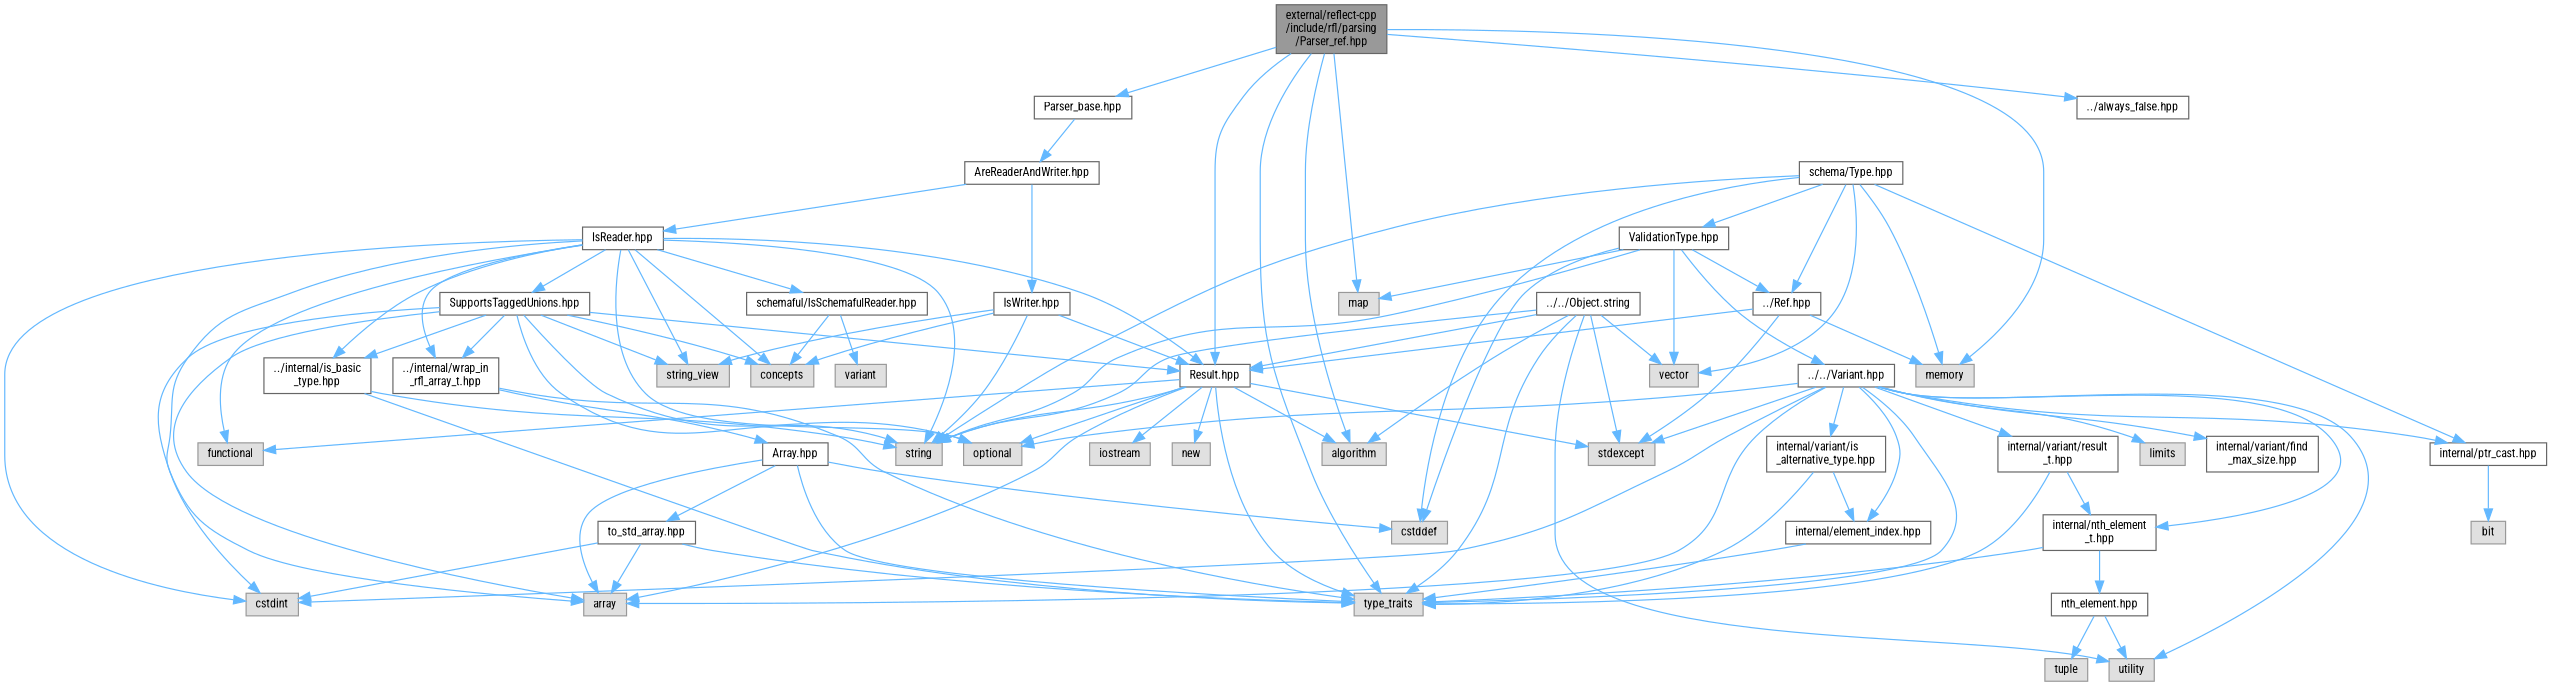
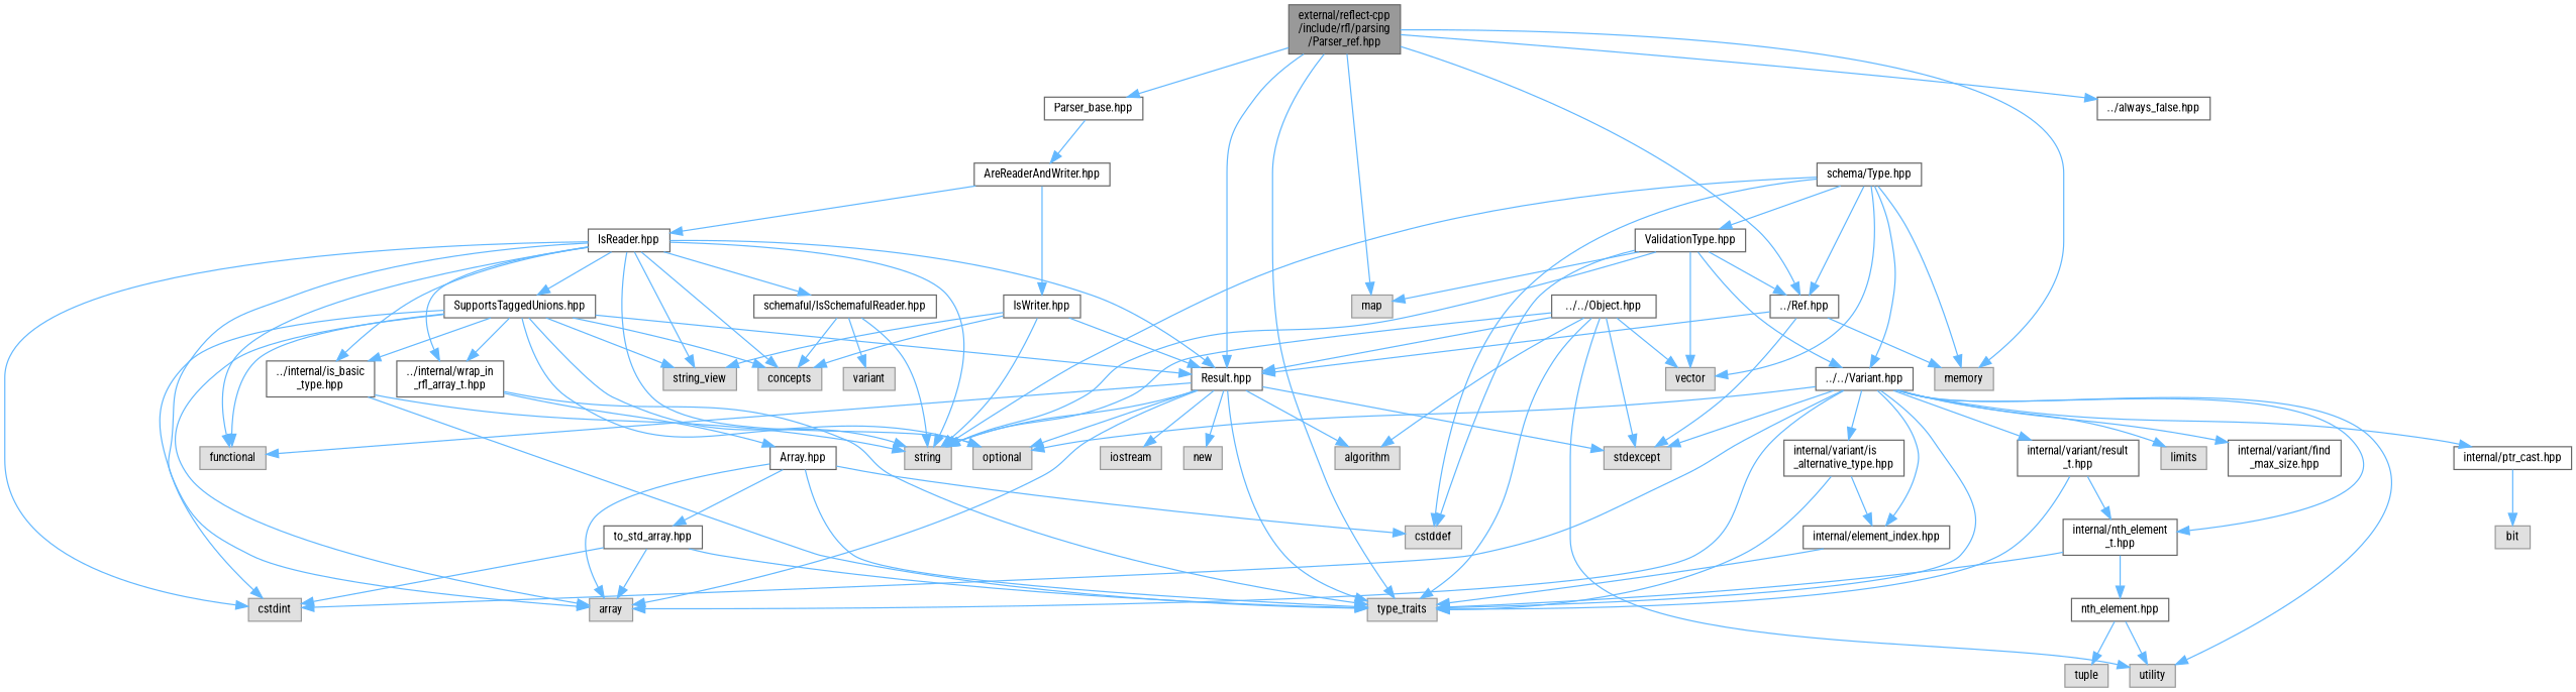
  digraph {
    fontname="Roboto Condensed"
    node [color=grey40 fillcolor=white fontname="Roboto Condensed" fontsize=10 shape=box style=filled]
    edge [color=steelblue1 fontname="Roboto Condensed" fontsize=10 labelfontname=Helvetica labelfontsize=10 style=solid]
    n1 [color=gray40 fillcolor=grey60 fontcolor=black height=0.2 label="external/reflect-cpp\l/include/rfl/parsing\l/Parser_ref.hpp" width=0.4]
    n2 [color=grey60 fillcolor="#E0E0E0" height=0.2 label=map width=0.4]
    n3 [color=grey60 fillcolor="#E0E0E0" height=0.2 label=type_traits width=0.4]
    n4 [height=0.2 label="../Ref.hpp" width=0.4]
    n5 [height=0.2 label="Result.hpp" width=0.4]
    n6 [height=0.2 label="../always_false.hpp" width=0.4]
    n7 [height=0.2 label="Parser_base.hpp" width=0.4]
    n8 [color=grey60 fillcolor="#E0E0E0" height=0.2 label=memory width=0.4]
    n9 [color=grey60 fillcolor="#E0E0E0" height=0.2 label=stdexcept width=0.4]
    n10 [color=grey60 fillcolor="#E0E0E0" height=0.2 label=algorithm width=0.4]
    n11 [color=grey60 fillcolor="#E0E0E0" height=0.2 label=array width=0.4]
    n12 [color=grey60 fillcolor="#E0E0E0" height=0.2 label=functional width=0.4]
    n13 [color=grey60 fillcolor="#E0E0E0" height=0.2 label=iostream width=0.4]
    n14 [color=grey60 fillcolor="#E0E0E0" height=0.2 label=new width=0.4]
    n15 [color=grey60 fillcolor="#E0E0E0" height=0.2 label=optional width=0.4]
    n16 [color=grey60 fillcolor="#E0E0E0" height=0.2 label=string width=0.4]
    n17 [height=0.2 label="AreReaderAndWriter.hpp" width=0.4]
    n18 [height=0.2 label="schema/Type.hpp" width=0.4]
    n19 [color=grey60 fillcolor="#E0E0E0" height=0.2 label=cstddef width=0.4]
    n20 [color=grey60 fillcolor="#E0E0E0" height=0.2 label=vector width=0.4]
    n21 [height=0.2 label="../../Variant.hpp" width=0.4]
    n22 [height=0.2 label="ValidationType.hpp" width=0.4]
    n23 [height=0.2 label="IsReader.hpp" width=0.4]
    n24 [height=0.2 label="IsWriter.hpp" width=0.4]
    n25 [color=grey60 fillcolor="#E0E0E0" height=0.2 label=concepts width=0.4]
    n26 [color=grey60 fillcolor="#E0E0E0" height=0.2 label=cstdint width=0.4]
    n27 [color=grey60 fillcolor="#E0E0E0" height=0.2 label=string_view width=0.4]
    n28 [height=0.2 label="../internal/is_basic\l_type.hpp" width=0.4]
    n29 [height=0.2 label="../internal/wrap_in\l_rfl_array_t.hpp" width=0.4]
    n30 [height=0.2 label="SupportsTaggedUnions.hpp" width=0.4]
    n31 [height=0.2 label="schemaful/IsSchemafulReader.hpp" width=0.4]
    n32 [height=0.2 label="Array.hpp" width=0.4]
    n33 [color=grey60 fillcolor="#E0E0E0" height=0.2 label=variant width=0.4]
    n34 [height=0.2 label="to_std_array.hpp" width=0.4]
-   n35 [height=0.2 label="../../Object.string" width=0.4]
+   n35 [height=0.2 label="../../Object.hpp" width=0.4]
    n36 [color=grey60 fillcolor="#E0E0E0" height=0.2 label=utility width=0.4]
    n37 [color=grey60 fillcolor="#E0E0E0" height=0.2 label=limits width=0.4]
    n38 [height=0.2 label="internal/element_index.hpp" width=0.4]
    n39 [height=0.2 label="internal/nth_element\l_t.hpp" width=0.4]
    n40 [height=0.2 label="internal/variant/find\l_max_size.hpp" width=0.4]
    n41 [height=0.2 label="internal/variant/is\l_alternative_type.hpp" width=0.4]
    n42 [height=0.2 label="internal/variant/result\l_t.hpp" width=0.4]
    n43 [height=0.2 label="internal/ptr_cast.hpp" width=0.4]
    n44 [height=0.2 label="nth_element.hpp" width=0.4]
    n45 [color=grey60 fillcolor="#E0E0E0" height=0.2 label=bit width=0.4]
    n46 [color=grey60 fillcolor="#E0E0E0" height=0.2 label=tuple width=0.4]
    n1 -> n2
    n1 -> n3
-   n1 -> n10
+   n1 -> n4
    n1 -> n5
    n1 -> n6
    n1 -> n7
    n1 -> n8
    n4 -> n5
    n4 -> n8
    n4 -> n9
    n5 -> n3
    n5 -> n9
    n5 -> n10
    n5 -> n11
    n5 -> n12
    n5 -> n13
    n5 -> n14
    n5 -> n15
    n5 -> n16
    n7 -> n17
    n17 -> n23
    n17 -> n24
    n18 -> n4
    n18 -> n8
    n18 -> n16
    n18 -> n19
    n18 -> n20
-   n18 -> n43
+   n18 -> n21
    n18 -> n22
    n21 -> n3
    n21 -> n9
    n21 -> n11
    n21 -> n15
    n21 -> n26
    n21 -> n36
    n21 -> n37
    n21 -> n38
    n21 -> n39
    n21 -> n40
    n21 -> n41
    n21 -> n42
    n21 -> n43
    n22 -> n2
    n22 -> n4
    n22 -> n16
    n22 -> n19
    n22 -> n20
    n22 -> n21
    n23 -> n5
    n23 -> n11
    n23 -> n12
    n23 -> n15
    n23 -> n16
    n23 -> n25
    n23 -> n26
    n23 -> n27
    n23 -> n28
    n23 -> n29
    n23 -> n30
    n23 -> n31
    n24 -> n5
    n24 -> n16
    n24 -> n25
    n24 -> n27
    n28 -> n3
    n28 -> n16
    n29 -> n3
    n29 -> n32
    n30 -> n5
    n30 -> n11
+   n30 -> n12
    n30 -> n15
    n30 -> n16
    n30 -> n25
    n30 -> n26
    n30 -> n27
    n30 -> n28
    n30 -> n29
+   n31 -> n16
    n31 -> n25
    n31 -> n33
    n32 -> n3
    n32 -> n11
    n32 -> n19
    n32 -> n34
    n34 -> n3
    n34 -> n11
    n34 -> n26
    n35 -> n3
    n35 -> n5
    n35 -> n9
    n35 -> n10
    n35 -> n16
    n35 -> n20
    n35 -> n36
    n38 -> n3
    n39 -> n3
    n39 -> n44
    n41 -> n3
    n41 -> n38
    n42 -> n3
    n42 -> n39
    n43 -> n45
    n44 -> n36
    n44 -> n46
  }
